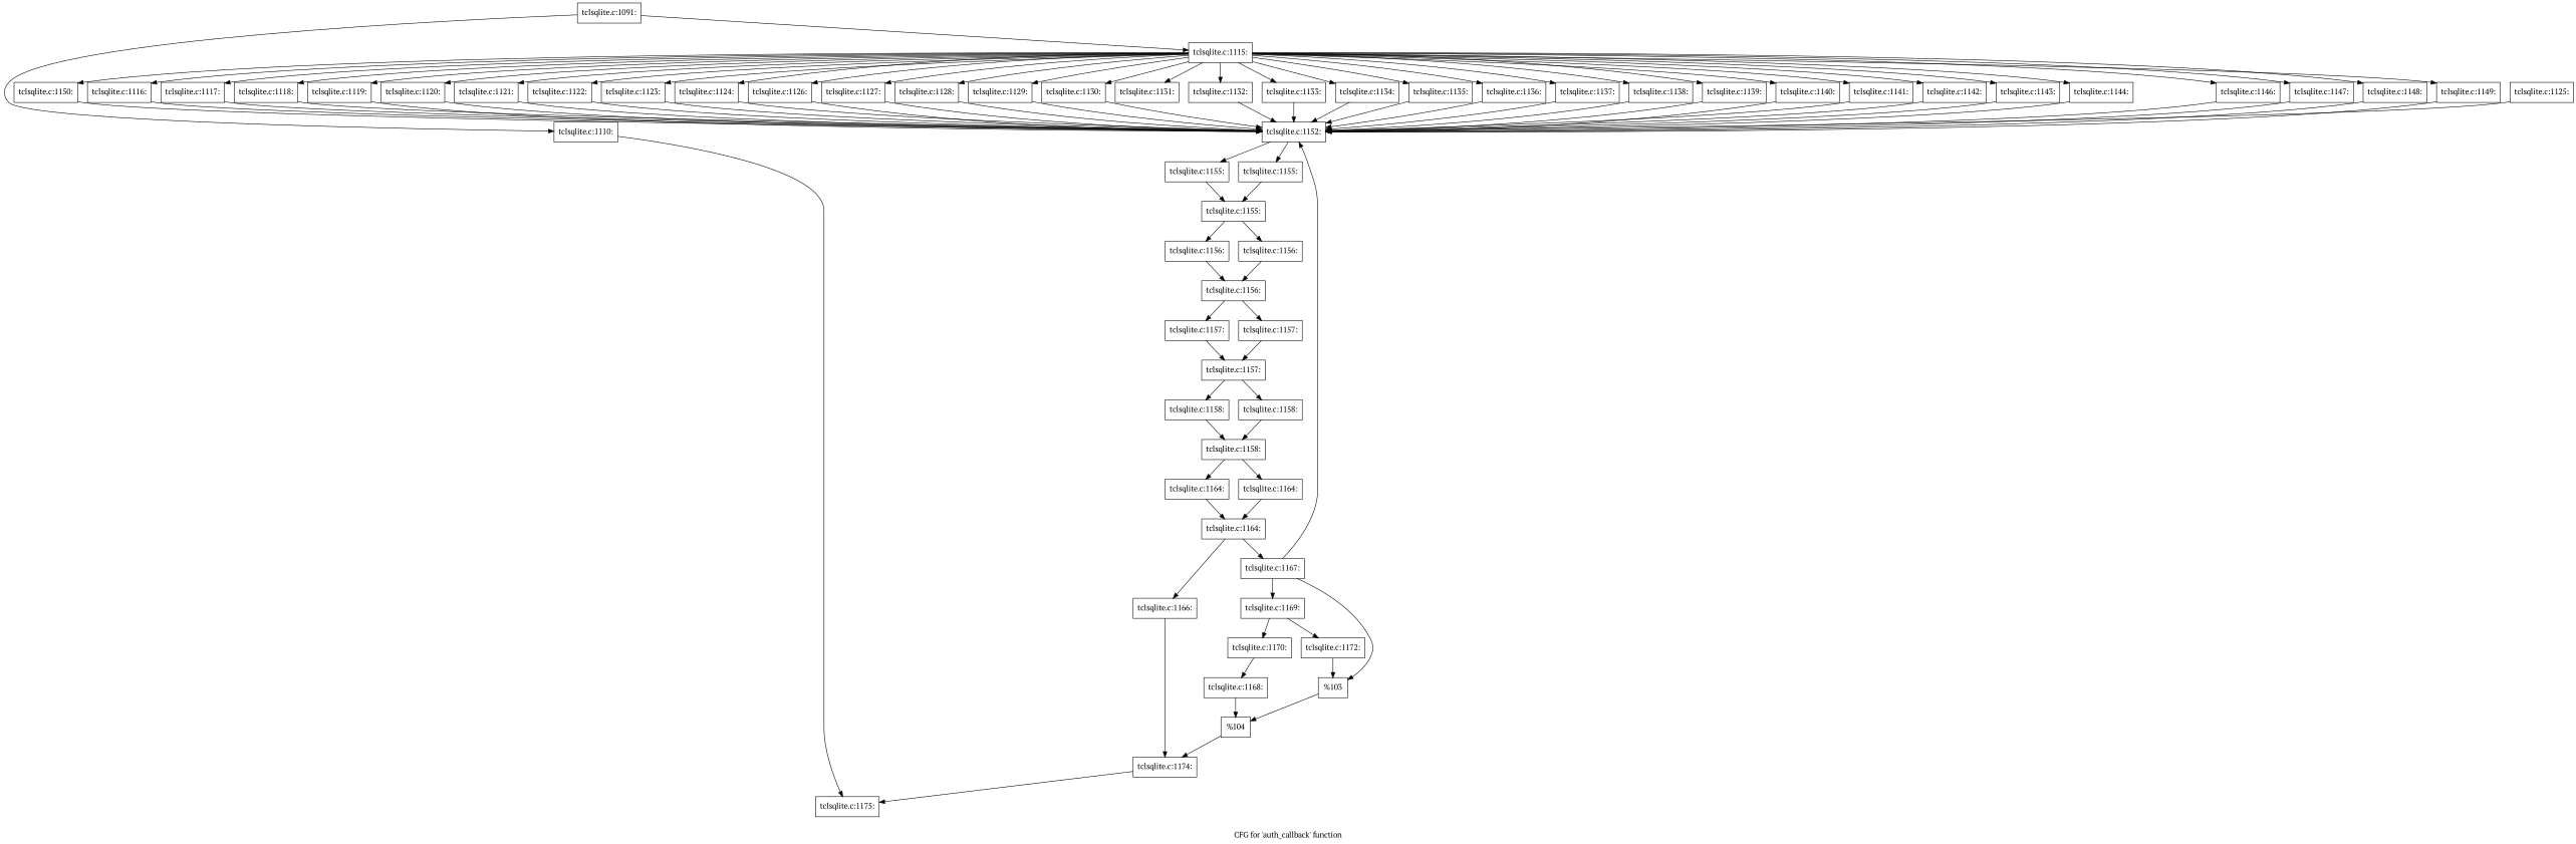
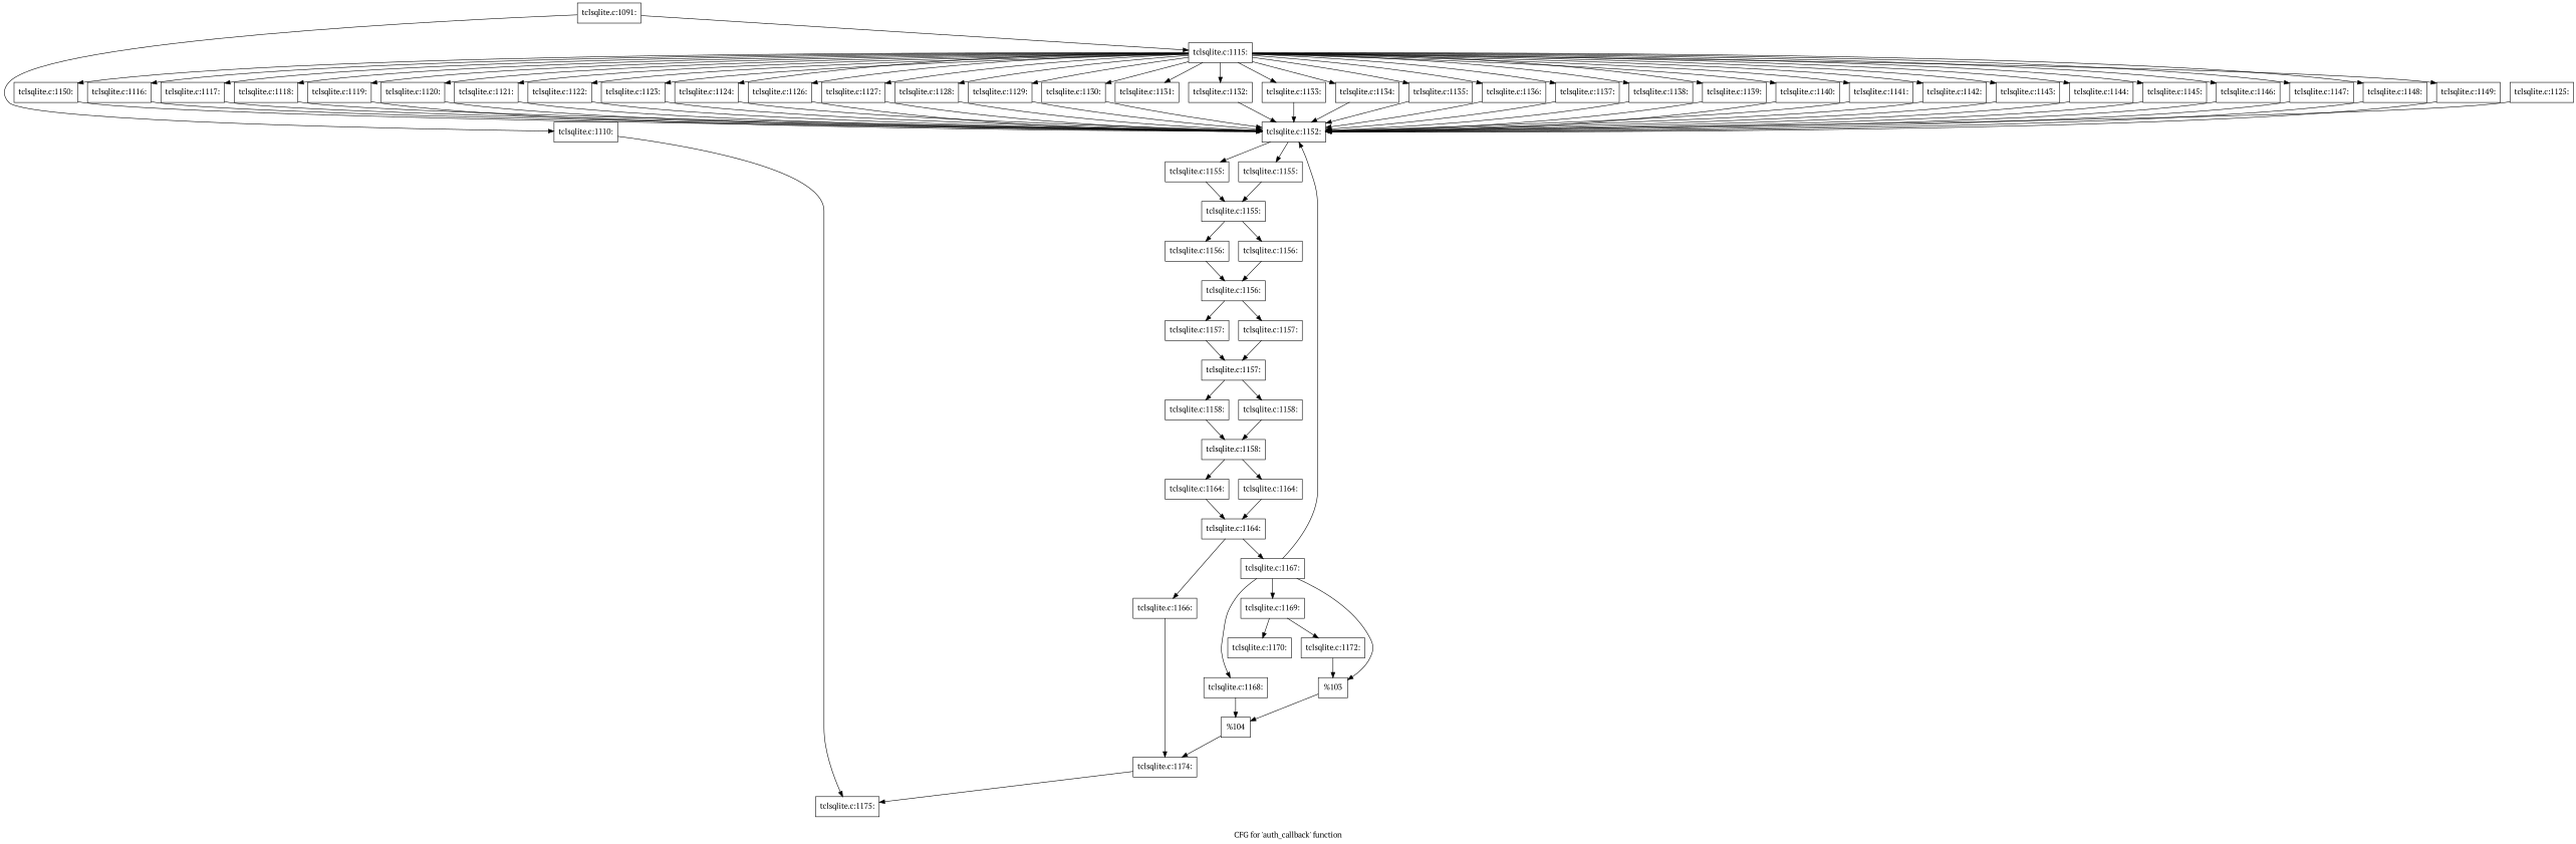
  digraph {
    fontname="PT Serif"
    label="CFG for 'auth_callback' function"
    node [fontname="PT Serif" shape=record]
    edge [fontname="PT Serif"]
    n1 [label="{tclsqlite.c:1091:}"]
    n2 [label="{tclsqlite.c:1110:}"]
    n3 [label="{tclsqlite.c:1115:}"]
    n4 [label="{tclsqlite.c:1175:}"]
    n5 [label="{tclsqlite.c:1150:}"]
    n6 [label="{tclsqlite.c:1116:}"]
    n7 [label="{tclsqlite.c:1117:}"]
    n8 [label="{tclsqlite.c:1118:}"]
    n9 [label="{tclsqlite.c:1119:}"]
    n10 [label="{tclsqlite.c:1120:}"]
    n11 [label="{tclsqlite.c:1121:}"]
    n12 [label="{tclsqlite.c:1122:}"]
    n13 [label="{tclsqlite.c:1123:}"]
    n14 [label="{tclsqlite.c:1124:}"]
    n15 [label="{tclsqlite.c:1126:}"]
    n16 [label="{tclsqlite.c:1127:}"]
    n17 [label="{tclsqlite.c:1128:}"]
    n18 [label="{tclsqlite.c:1129:}"]
    n19 [label="{tclsqlite.c:1130:}"]
    n20 [label="{tclsqlite.c:1131:}"]
    n21 [label="{tclsqlite.c:1132:}"]
    n22 [label="{tclsqlite.c:1133:}"]
    n23 [label="{tclsqlite.c:1134:}"]
    n24 [label="{tclsqlite.c:1135:}"]
    n25 [label="{tclsqlite.c:1136:}"]
    n26 [label="{tclsqlite.c:1137:}"]
    n27 [label="{tclsqlite.c:1138:}"]
    n28 [label="{tclsqlite.c:1139:}"]
    n29 [label="{tclsqlite.c:1140:}"]
    n30 [label="{tclsqlite.c:1141:}"]
    n31 [label="{tclsqlite.c:1142:}"]
    n32 [label="{tclsqlite.c:1143:}"]
    n33 [label="{tclsqlite.c:1144:}"]
+   n34 [label="{tclsqlite.c:1145:}"]
    n35 [label="{tclsqlite.c:1146:}"]
    n36 [label="{tclsqlite.c:1147:}"]
    n37 [label="{tclsqlite.c:1148:}"]
    n38 [label="{tclsqlite.c:1149:}"]
    n39 [label="{tclsqlite.c:1152:}"]
    n40 [label="{tclsqlite.c:1125:}"]
    n41 [label="{tclsqlite.c:1155:}"]
    n42 [label="{tclsqlite.c:1155:}"]
    n43 [label="{tclsqlite.c:1155:}"]
    n44 [label="{tclsqlite.c:1156:}"]
    n45 [label="{tclsqlite.c:1156:}"]
    n46 [label="{tclsqlite.c:1156:}"]
    n47 [label="{tclsqlite.c:1157:}"]
    n48 [label="{tclsqlite.c:1157:}"]
    n49 [label="{tclsqlite.c:1157:}"]
    n50 [label="{tclsqlite.c:1158:}"]
    n51 [label="{tclsqlite.c:1158:}"]
    n52 [label="{tclsqlite.c:1158:}"]
    n53 [label="{tclsqlite.c:1164:}"]
    n54 [label="{tclsqlite.c:1164:}"]
    n55 [label="{tclsqlite.c:1164:}"]
    n56 [label="{tclsqlite.c:1166:}"]
    n57 [label="{tclsqlite.c:1167:}"]
    n58 [label="{tclsqlite.c:1174:}"]
    n59 [label="{tclsqlite.c:1168:}"]
    n60 [label="{tclsqlite.c:1169:}"]
    n61 [label="{%103}"]
    n62 [label="{%104}"]
    n63 [label="{tclsqlite.c:1170:}"]
    n64 [label="{tclsqlite.c:1172:}"]
    n1 -> n2
    n1 -> n3
    n2 -> n4
    n3 -> n5
    n3 -> n6
    n3 -> n7
    n3 -> n8
    n3 -> n9
    n3 -> n10
    n3 -> n11
    n3 -> n12
    n3 -> n13
    n3 -> n14
    n3 -> n15
    n3 -> n16
    n3 -> n17
    n3 -> n18
    n3 -> n19
    n3 -> n20
    n3 -> n21
    n3 -> n22
    n3 -> n23
    n3 -> n24
    n3 -> n25
    n3 -> n26
    n3 -> n27
    n3 -> n28
    n3 -> n29
    n3 -> n30
    n3 -> n31
    n3 -> n32
    n3 -> n33
+   n3 -> n34
    n3 -> n35
    n3 -> n36
    n3 -> n37
    n3 -> n38
    n5 -> n39
    n6 -> n39
    n7 -> n39
    n8 -> n39
    n9 -> n39
    n10 -> n39
    n11 -> n39
    n12 -> n39
    n13 -> n39
    n14 -> n39
    n15 -> n39
    n16 -> n39
    n17 -> n39
    n18 -> n39
    n19 -> n39
    n21 -> n39
    n22 -> n39
    n23 -> n39
    n24 -> n39
    n25 -> n39
    n26 -> n39
    n27 -> n39
    n28 -> n39
    n29 -> n39
    n30 -> n39
    n31 -> n39
    n32 -> n39
    n33 -> n39
+   n34 -> n39
    n35 -> n39
    n36 -> n39
    n37 -> n39
    n38 -> n39
    n39 -> n41
    n39 -> n42
    n40 -> n39
    n41 -> n43
    n42 -> n43
    n43 -> n44
    n43 -> n45
    n44 -> n46
    n45 -> n46
    n46 -> n47
    n46 -> n48
    n47 -> n49
    n48 -> n49
    n49 -> n50
    n49 -> n51
    n50 -> n52
    n51 -> n52
    n52 -> n53
    n52 -> n54
    n53 -> n55
    n54 -> n55
    n55 -> n56
    n55 -> n57
    n56 -> n58
    n57 -> n39
-   n63 -> n59
+   n57 -> n59
    n57 -> n60
    n57 -> n61
    n58 -> n4
    n59 -> n62
    n60 -> n63
    n60 -> n64
    n61 -> n62
    n62 -> n58
    n64 -> n61
  }
